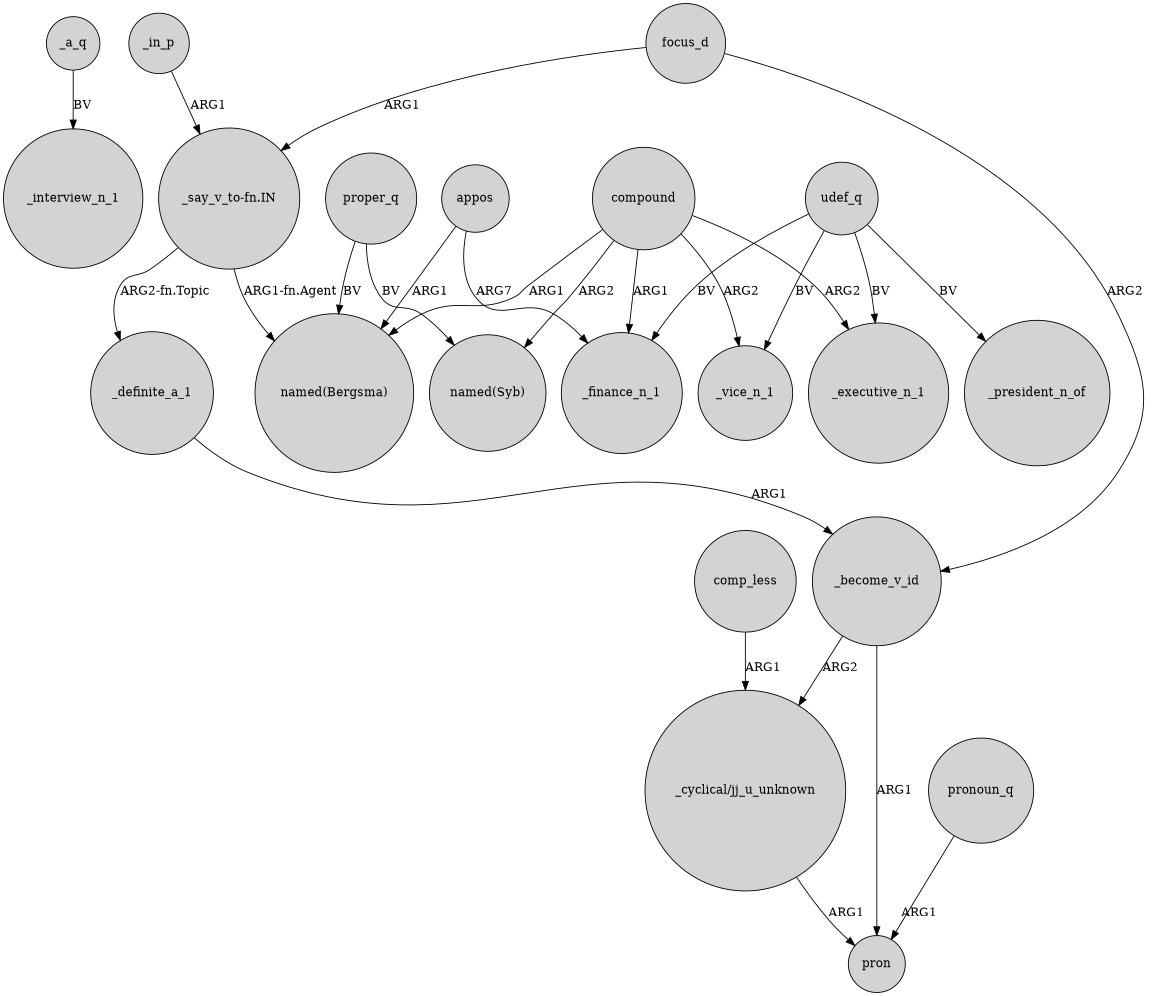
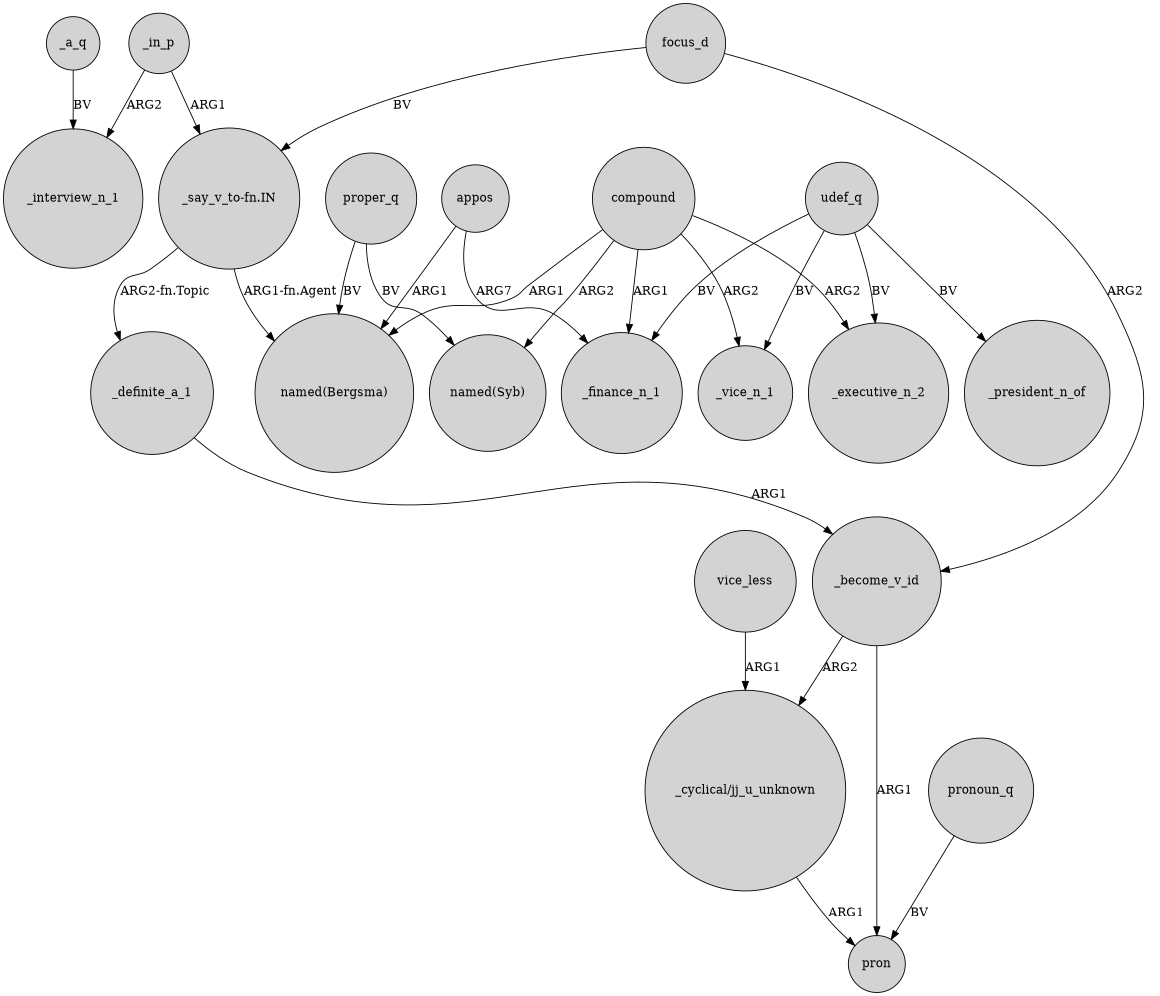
  digraph {
    node [shape=circle style=filled]
    _in_p
    _interview_n_1
    "_say_v_to-fn.IN"
    "named(Bergsma)"
    _definite_a_1
    compound
    _vice_n_1
-   _executive_n_1
+   _executive_n_1 [label=_executive_n_2]
    _finance_n_1
    "named(Syb)"
    proper_q
    _become_v_id
    "_cyclical/jj_u_unknown"
    pron
    appos
    focus_d
    udef_q
    _president_n_of
    _a_q
    pronoun_q
-   comp_less
+   comp_less [label=vice_less]
+   _in_p -> _interview_n_1 [label=ARG2]
    _in_p -> "_say_v_to-fn.IN" [label=ARG1]
    "_say_v_to-fn.IN" -> "named(Bergsma)" [label="ARG1-fn.Agent"]
    "_say_v_to-fn.IN" -> _definite_a_1 [label="ARG2-fn.Topic"]
    _definite_a_1 -> _become_v_id [label=ARG1]
    compound -> "named(Bergsma)" [label=ARG1]
    compound -> _vice_n_1 [label=ARG2]
    compound -> _executive_n_1 [label=ARG2]
    compound -> _finance_n_1 [label=ARG1]
    compound -> "named(Syb)" [label=ARG2]
    proper_q -> "named(Bergsma)" [label=BV]
    proper_q -> "named(Syb)" [label=BV]
    _become_v_id -> "_cyclical/jj_u_unknown" [label=ARG2]
    _become_v_id -> pron [label=ARG1]
    "_cyclical/jj_u_unknown" -> pron [label=ARG1]
    appos -> "named(Bergsma)" [label=ARG1]
    appos -> _finance_n_1 [label=ARG7]
-   focus_d -> "_say_v_to-fn.IN" [label=ARG1]
+   focus_d -> "_say_v_to-fn.IN" [label=BV]
    focus_d -> _become_v_id [label=ARG2]
    udef_q -> _vice_n_1 [label=BV]
    udef_q -> _executive_n_1 [label=BV]
    udef_q -> _finance_n_1 [label=BV]
    udef_q -> _president_n_of [label=BV]
    _a_q -> _interview_n_1 [label=BV]
-   pronoun_q -> pron [label=ARG1]
+   pronoun_q -> pron [label=BV]
    comp_less -> "_cyclical/jj_u_unknown" [label=ARG1]
  }
